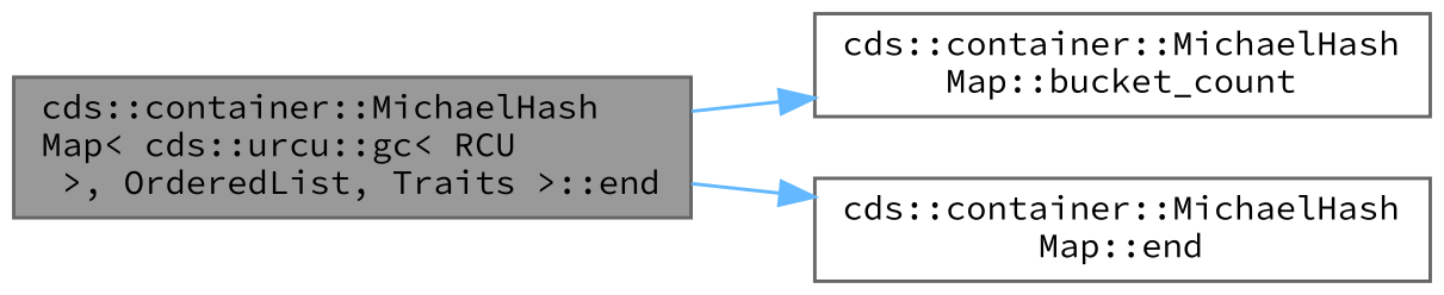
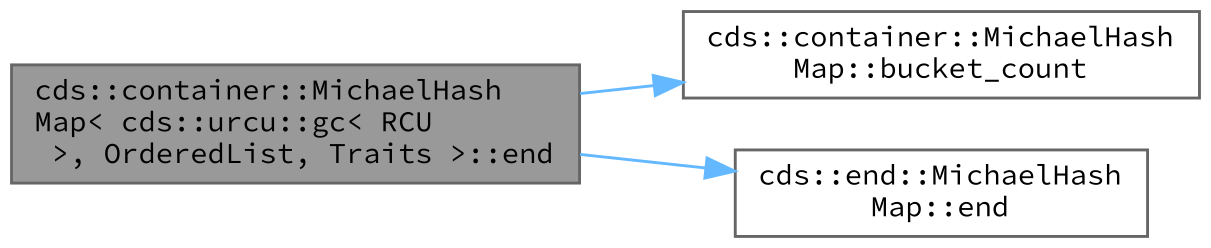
  digraph {
    rankdir=LR
    fontname="Source Code Pro"
    node [color=grey40 fillcolor=white fontname="Source Code Pro" fontsize=10 shape=box style=filled]
    edge [color=steelblue1 fontname="Source Code Pro" fontsize=10 labelfontname=Helvetica labelfontsize=10 style=solid]
    n1 [color=gray40 fillcolor=grey60 fontcolor=black height=0.2 label="cds::container::MichaelHash\lMap\< cds::urcu::gc\< RCU\l \>, OrderedList, Traits \>::end" width=0.4]
    n2 [height=0.2 label="cds::container::MichaelHash\lMap::bucket_count" width=0.4]
-   n3 [height=0.2 label="cds::container::MichaelHash\lMap::end" width=0.4]
+   n3 [height=0.2 label="cds::end::MichaelHash\lMap::end" width=0.4]
    n1 -> n2
    n1 -> n3
  }
